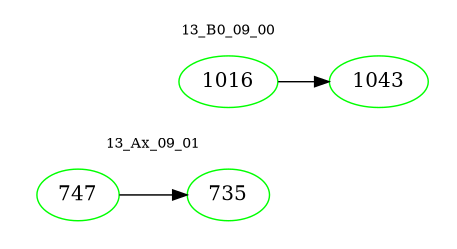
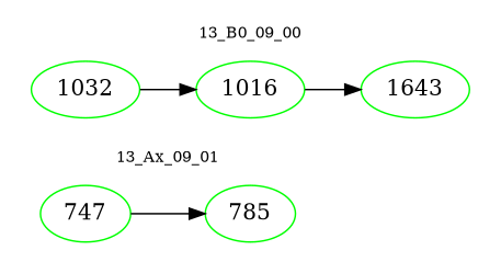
  digraph {
    rankdir=LR
    node [color=green]
    edge [color=black]
    n1 [label=747]
-   n2 [label=735]
+   n2 [label=785]
+   n3 [label=1032]
    n4 [label=1016]
-   n5 [label=1043]
+   n5 [label=1643]
    subgraph cluster_1 {
      color=white
      fontsize=10
      label="13_Ax_09_01"
      n1
      n2
    }
    subgraph cluster_2 {
      color=white
      fontsize=10
      label="13_B0_09_00"
+     n3
      n4
      n5
    }
    n1 -> n2
+   n3 -> n4
    n4 -> n5
  }
